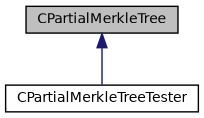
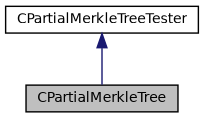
  digraph {
    node [color=black fontname=Helvetica fontsize=10 shape=record style=filled]
    n1 [fillcolor=grey75 fontcolor=black height=0.2 label=CPartialMerkleTree width=0.4]
    n2 [fillcolor=white height=0.2 label=CPartialMerkleTreeTester width=0.4]
-   n1 -> n2 [color=midnightblue dir=back fontname=Helvetica fontsize=10 labelfontname=Helvetica labelfontsize=10 style=solid]
+   n2 -> n1 [color=midnightblue dir=back fontname=Helvetica fontsize=10 labelfontname=Helvetica labelfontsize=10 style=solid]
  }
